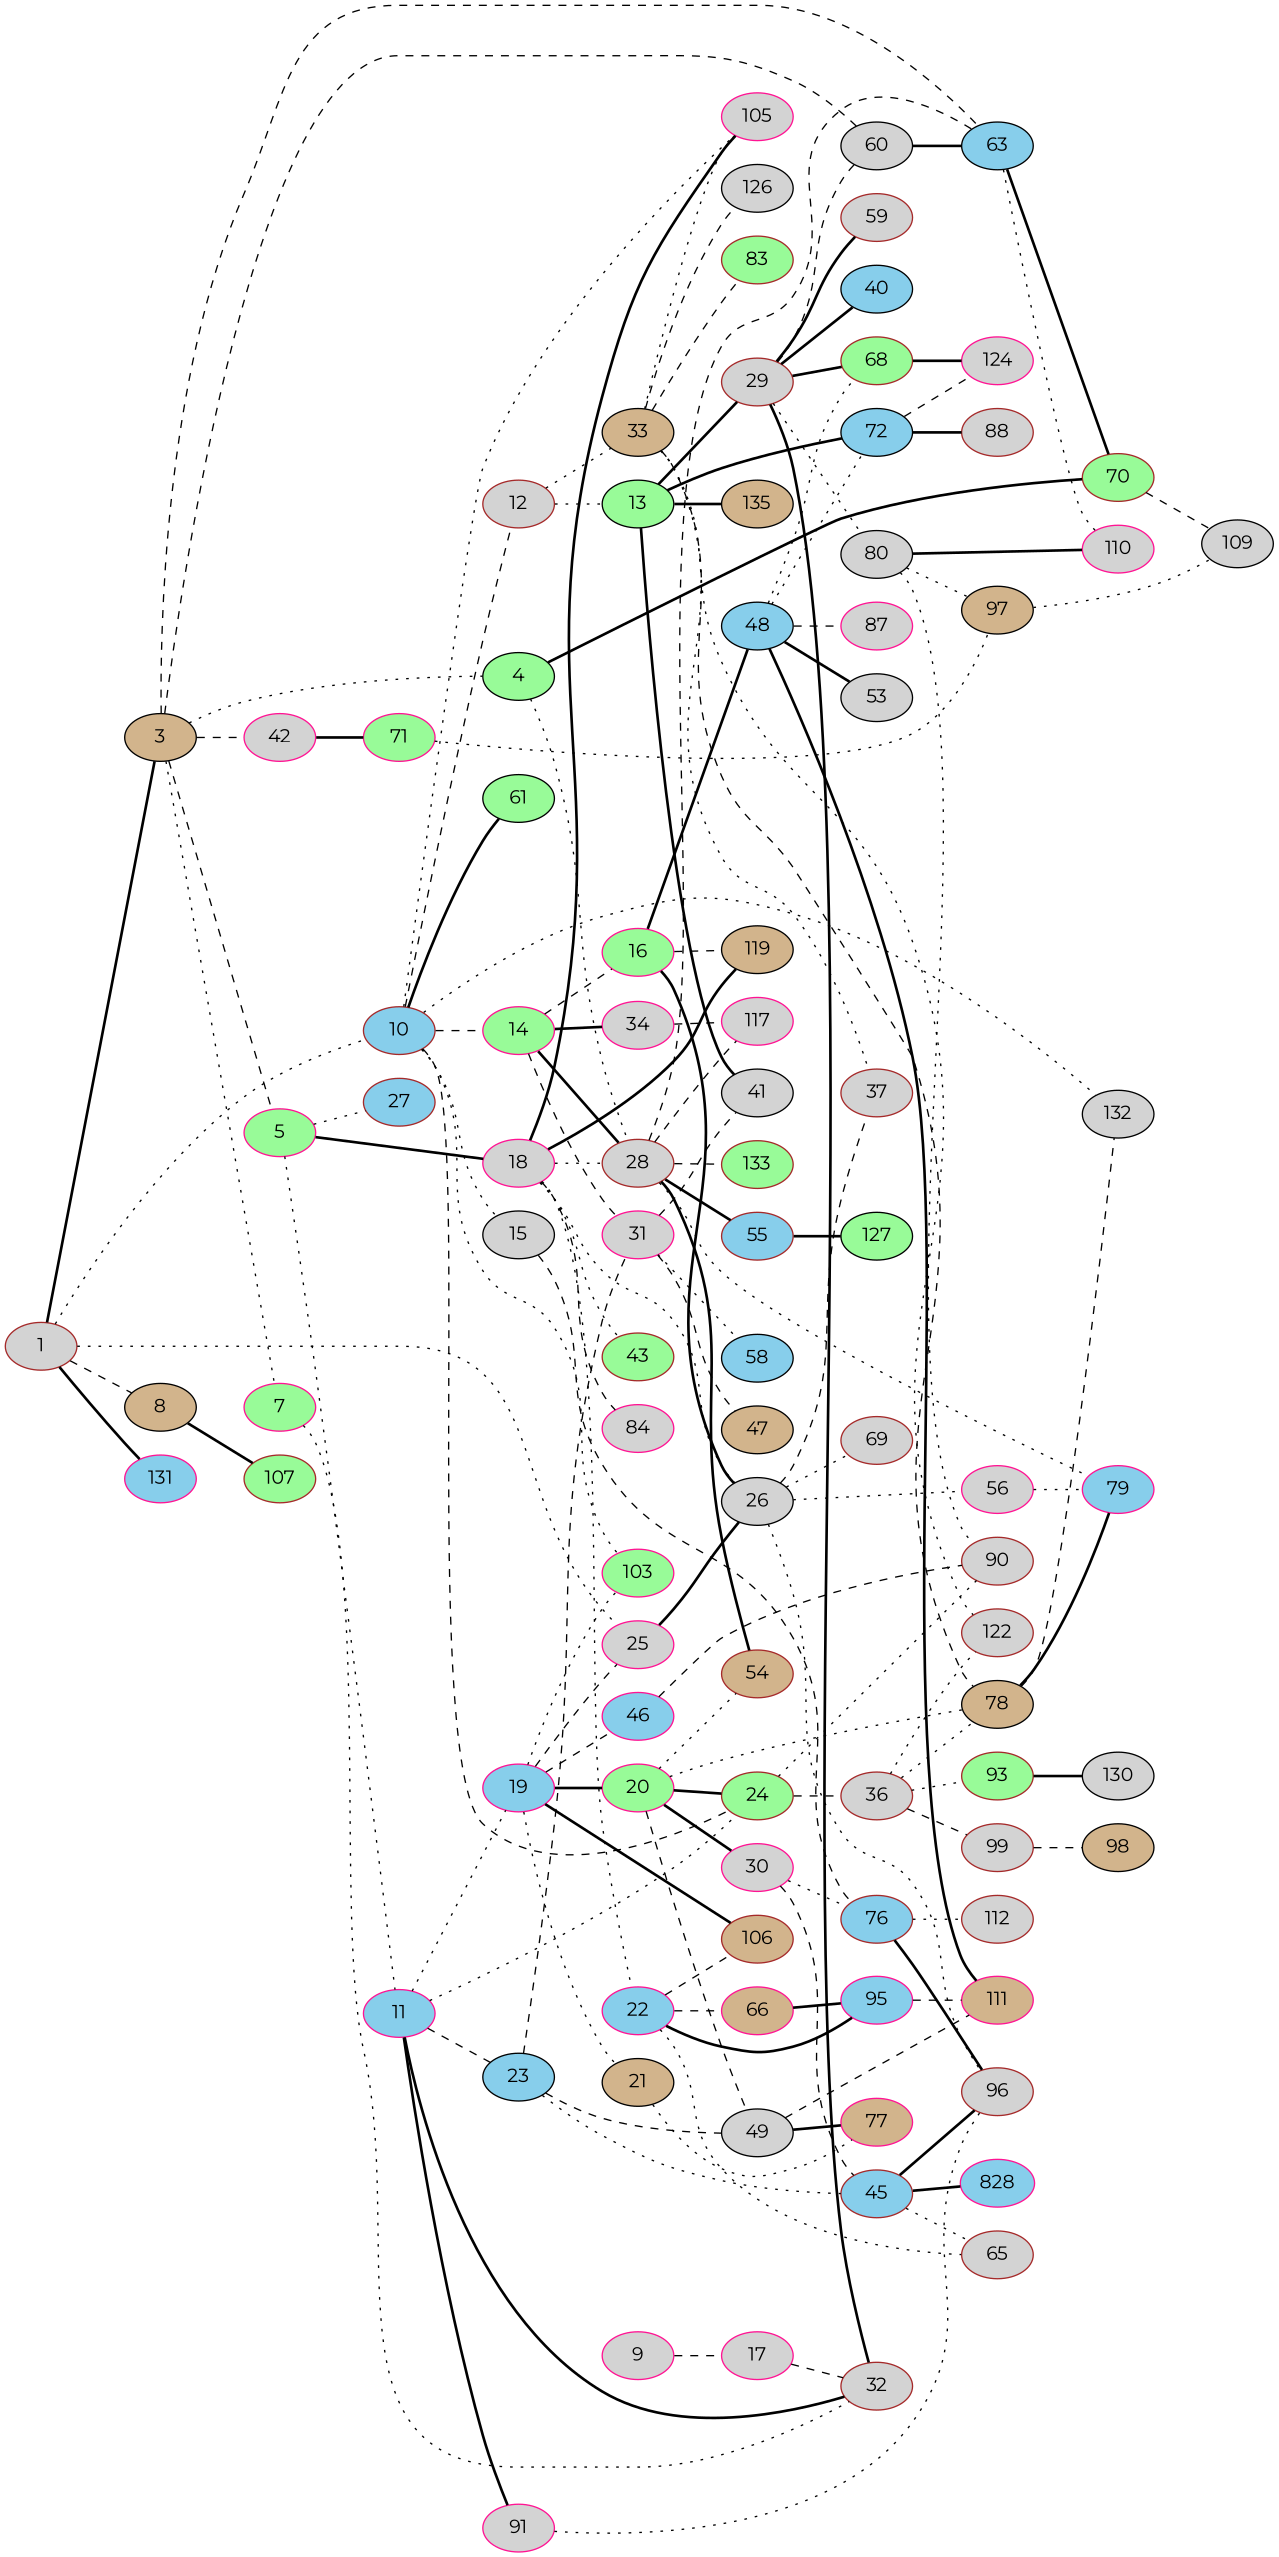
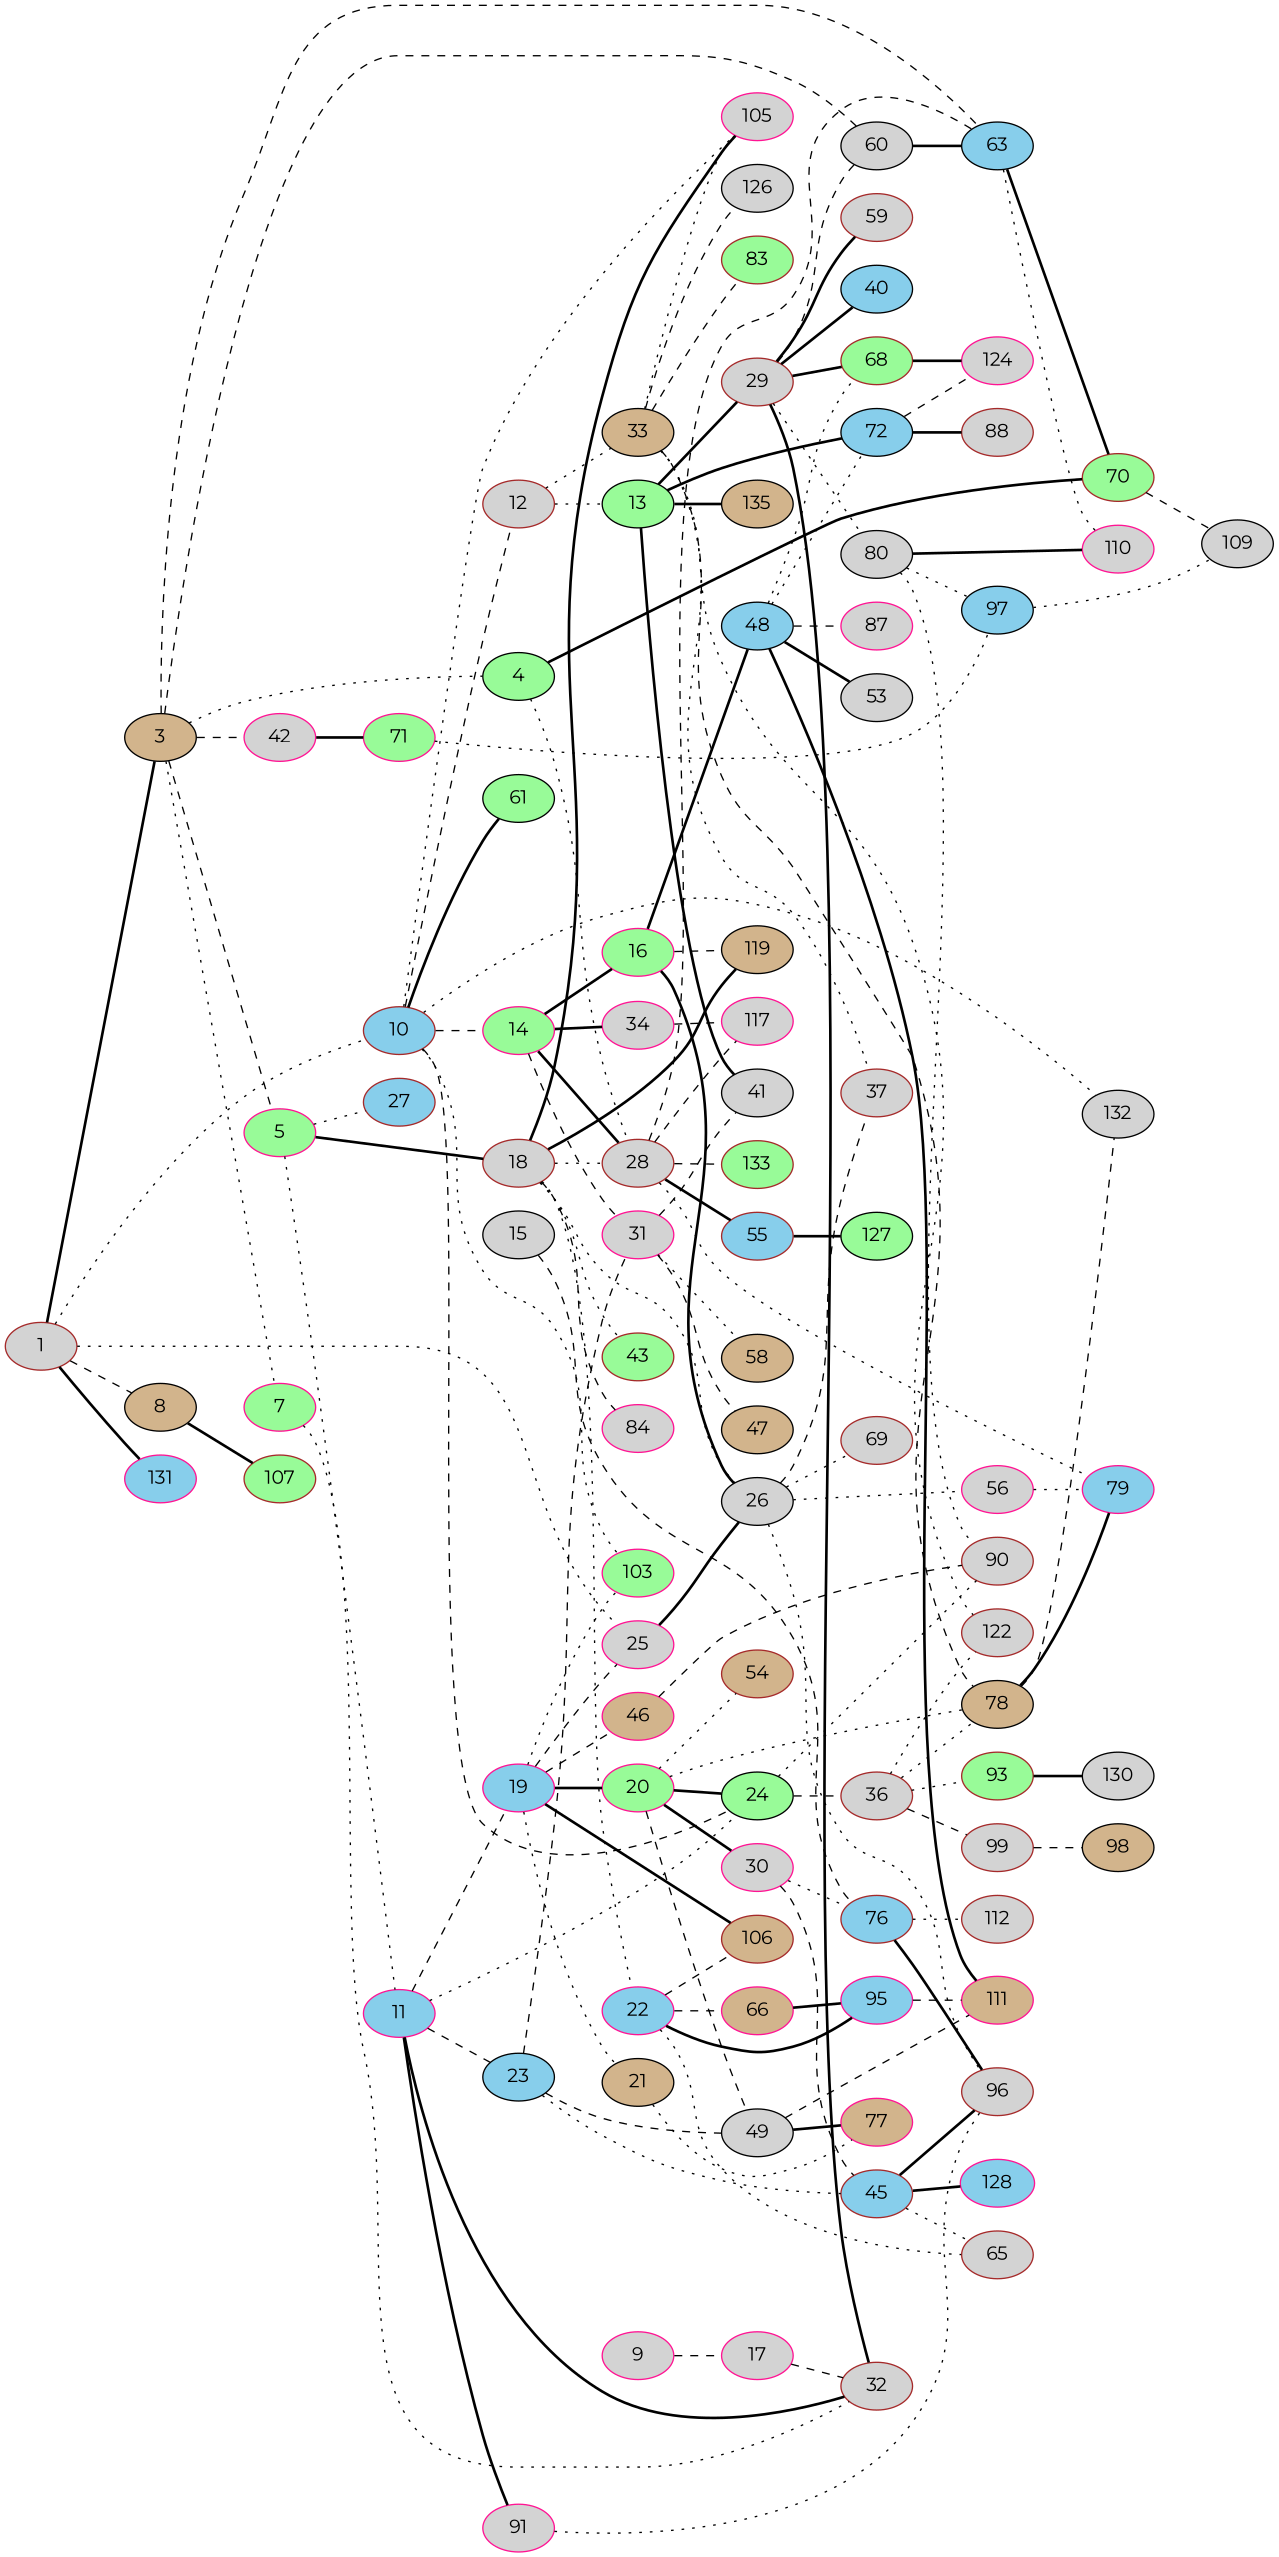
  graph {
    fontname=Montserrat
    rankdir=LR
    node [color=deeppink fillcolor=lightgrey fontname=Montserrat style=filled]
    edge [fontname=Montserrat style=dotted]
    1 [color=brown super="+2"]
    3 [color=black fillcolor=tan super="+6"]
    8 [color=black fillcolor=tan super="+35"]
    10 [color=brown fillcolor=skyblue super="+74"]
    25
    131 [fillcolor=skyblue]
    4 [color=black fillcolor=palegreen super="+136"]
    5 [fillcolor=palegreen]
    7 [fillcolor=palegreen super="+121"]
    42 [super="+120"]
    60 [color=black super="+102"]
    63 [color=black fillcolor=skyblue super="+99"]
    107 [color=brown fillcolor=palegreen]
    12 [color=brown]
    14 [fillcolor=palegreen]
    15 [color=black]
-   24 [color=brown fillcolor=palegreen super="+52"]
+   24 [color=black fillcolor=palegreen super="+52"]
    61 [color=black fillcolor=palegreen]
    103 [fillcolor=palegreen]
    105
    132 [color=black]
    26 [color=black super="+139"]
    28 [color=brown super="+38"]
    70 [color=brown fillcolor=palegreen]
    11 [fillcolor=skyblue super="+86"]
-   18 [super="+115"]
+   18 [color=brown super="+115"]
    27 [color=brown fillcolor=skyblue]
    32 [color=brown super="+44"]
    71 [fillcolor=palegreen]
    110
    54 [color=brown fillcolor=tan super="+62"]
    55 [color=brown fillcolor=skyblue]
    79 [fillcolor=skyblue super="+89"]
    117
    133 [color=brown fillcolor=palegreen]
    109 [color=black super="+129"]
    19 [fillcolor=skyblue super="+39"]
    23 [color=black fillcolor=skyblue]
    91
    119 [color=black fillcolor=tan]
    22 [fillcolor=skyblue super="+73"]
    43 [color=brown fillcolor=palegreen]
    84
    17 [super="+81"]
    9
    13 [color=black fillcolor=palegreen super="+75"]
    33 [color=black fillcolor=tan super="+137"]
    16 [fillcolor=palegreen]
    31 [super="+101"]
    34
    76 [color=brown fillcolor=skyblue super="+92"]
    36 [color=brown super="+64"]
    90 [color=brown super="+138"]
    20 [fillcolor=palegreen super="+50"]
    21 [color=black fillcolor=tan]
-   46 [fillcolor=skyblue]
+   46 [fillcolor=tan]
    106 [color=brown fillcolor=tan super="+108"]
    49 [color=black super="+123"]
    45 [color=brown fillcolor=skyblue super="+82"]
    96 [color=brown super="+113"]
    29 [color=brown super="+51"]
    41 [color=black]
    72 [color=black fillcolor=skyblue]
    135 [color=black fillcolor=tan]
    78 [color=black fillcolor=tan super="+118"]
    37 [color=brown]
    83 [color=brown fillcolor=palegreen]
    122 [color=brown]
    126 [color=black]
    40 [color=black fillcolor=skyblue]
    59 [color=brown]
    68 [color=brown fillcolor=palegreen super="+134"]
    80 [color=black super="+100"]
    124
    88 [color=brown super="+104"]
    48 [color=black fillcolor=skyblue super="+67"]
    47 [color=black fillcolor=tan]
-   58 [color=black fillcolor=skyblue]
+   58 [color=black fillcolor=tan]
    112 [color=brown]
    56 [super="+125"]
    69 [color=brown]
    53 [color=black]
    87
    111 [fillcolor=tan]
    65 [color=brown]
    66 [fillcolor=tan]
    95 [fillcolor=skyblue super="+114"]
    30 [super="+57"]
    77 [fillcolor=tan]
-   128 [fillcolor=skyblue label=828]
+   128 [fillcolor=skyblue]
    93 [color=brown fillcolor=palegreen]
    n92 [color=brown label=99]
    127 [color=black fillcolor=palegreen]
-   97 [color=black fillcolor=tan super="+116"]
+   97 [color=black fillcolor=skyblue super="+116"]
    130 [color=black]
    98 [color=black fillcolor=tan]
    1 -- 3 [style=bold]
    1 -- 8 [style=dashed]
    1 -- 10
    1 -- 25
    1 -- 131 [style=bold]
    3 -- 4
    3 -- 5 [style=dashed]
    3 -- 7
    3 -- 42 [style=dashed]
    3 -- 60 [style=dashed]
    3 -- 63 [style=dashed]
    8 -- 107 [style=bold]
    10 -- 12 [style=dashed]
    10 -- 14 [style=dashed]
-   10 -- 15
    10 -- 24 [style=dashed]
    10 -- 61 [style=bold]
    10 -- 103
    10 -- 105
    10 -- 132
    25 -- 26 [style=bold]
    4 -- 28
    4 -- 70 [style=bold]
    5 -- 11
    5 -- 18 [style=bold]
    5 -- 27
    7 -- 32
    42 -- 71 [style=bold]
    60 -- 63 [style=bold]
    63 -- 70 [style=bold]
    63 -- 110
    12 -- 13
    12 -- 33
    14 -- 28 [style=bold]
-   14 -- 16 [style=dashed]
+   14 -- 16 [style=bold]
    14 -- 31 [style=dashed]
    14 -- 34 [style=bold]
    15 -- 76 [style=dashed]
    24 -- 36 [style=dashed]
    24 -- 90
    26 -- 96
    26 -- 37 [style=dashed]
    26 -- 56
    26 -- 69
    28 -- 63 [style=dashed]
-   28 -- 54 [style=bold]
    28 -- 55 [style=bold]
    28 -- 79
    28 -- 117 [style=dashed]
    28 -- 133 [style=dashed]
    70 -- 109 [style=dashed]
    11 -- 24
    11 -- 32 [style=bold]
-   11 -- 19
+   11 -- 19 [style=dashed]
    11 -- 23 [style=dashed]
    11 -- 91 [style=bold]
    18 -- 105 [style=bold]
    18 -- 26
    18 -- 28 [weight=2]
    18 -- 119 [style=bold]
    18 -- 22
    18 -- 43
    18 -- 84 [style=dashed]
    71 -- 97
    55 -- 127 [style=bold]
    19 -- 25 [style=dashed]
    19 -- 103
    19 -- 20 [style=bold]
    19 -- 21
    19 -- 46 [style=dashed]
    19 -- 106 [style=bold]
    23 -- 31 [style=dashed]
    23 -- 49 [style=dashed]
    23 -- 45
    91 -- 96
    22 -- 106 [style=dashed]
    22 -- 65
    22 -- 66 [style=dashed]
    22 -- 95 [style=bold weight=2]
    17 -- 32 [style=dashed]
    9 -- 17 [style=dashed]
    13 -- 29 [style=bold]
    13 -- 41 [style=bold]
    13 -- 72 [style=bold]
    13 -- 135 [style=bold]
    33 -- 105
    33 -- 78 [style=dashed]
    33 -- 37
    33 -- 83 [style=dashed]
    33 -- 122
    33 -- 126 [style=dashed]
    16 -- 26 [style=bold]
    16 -- 119 [style=dashed]
    16 -- 48 [style=bold]
    31 -- 41 [style=dashed]
    31 -- 47 [style=dashed]
    31 -- 58
    34 -- 117 [style=dashed]
    76 -- 96 [style=bold]
    76 -- 112
    36 -- 78
    36 -- 122
    36 -- 93
    36 -- n92 [style=dashed]
    20 -- 24 [style=bold]
    20 -- 54
    20 -- 49 [style=dashed]
    20 -- 78
    20 -- 30 [style=bold]
    21 -- 77
    46 -- 90 [style=dashed]
    49 -- 111 [style=dashed]
    49 -- 77 [style=bold]
    45 -- 96 [style=bold]
    45 -- 65
    45 -- 128 [style=bold]
    29 -- 60 [style=dashed]
    29 -- 32 [style=bold]
    29 -- 40 [style=bold]
    29 -- 59 [style=bold]
    29 -- 68 [style=bold weight=2]
    29 -- 80
    72 -- 124 [style=dashed]
    72 -- 88 [style=bold]
    78 -- 132 [style=dashed]
    78 -- 79 [style=bold]
    68 -- 124 [style=bold]
    80 -- 110 [style=bold]
    80 -- 90
    80 -- 97
    48 -- 72
    48 -- 68
    48 -- 53 [style=bold]
    48 -- 87 [style=dashed]
    48 -- 111 [style=bold]
    56 -- 79
    66 -- 95 [style=bold]
    95 -- 111 [style=dashed]
    30 -- 76
    30 -- 45 [style=dashed]
    93 -- 130 [style=bold]
    n92 -- 98 [style=dashed]
    97 -- 109
  }
